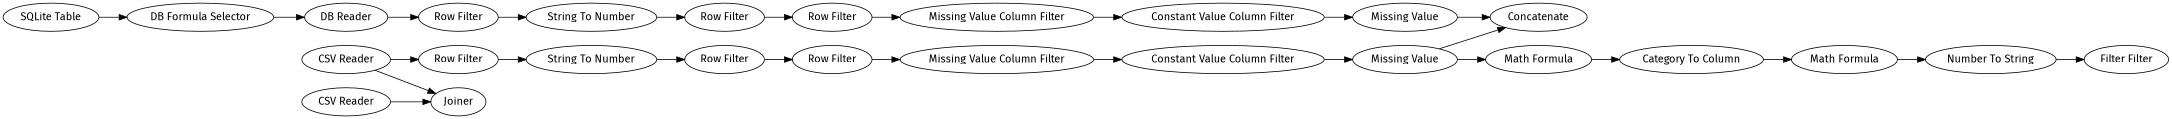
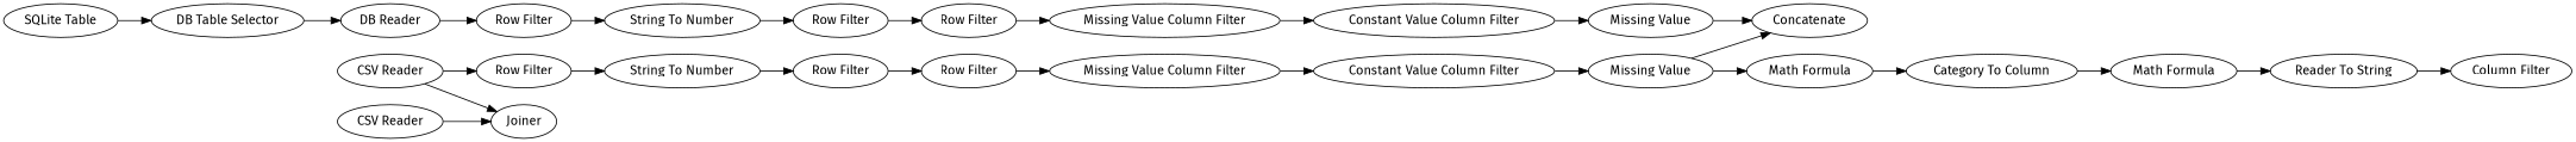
  digraph {
    fontname="Fira Sans"
    rankdir=LR
    node [fontname="Fira Sans"]
    edge [fontname="Fira Sans"]
    n1 [label="Missing Value Column Filter"]
    n2 [label="Constant Value Column Filter"]
    n3 [label="Missing Value"]
    n4 [label=Concatenate]
    n5 [label="Math Formula"]
    n6 [label="Row Filter"]
    n7 [label="Row Filter"]
    n8 [label="Row Filter"]
    n9 [label="Missing Value Column Filter"]
    n10 [label="Constant Value Column Filter"]
    n11 [label="Missing Value"]
    n12 [label="Row Filter"]
    n13 [label="String To Number"]
    n14 [label="Category To Column"]
    n15 [label="Math Formula"]
-   n16 [label="Number To String"]
-   n17 [label="Filter Filter"]
+   n16 [label="Reader To String"]
+   n17 [label="Column Filter"]
    n18 [label="SQLite Table"]
-   n19 [label="DB Formula Selector"]
+   n19 [label="DB Table Selector"]
    n20 [label="DB Reader"]
    n21 [label="Row Filter"]
    n22 [label="CSV Reader"]
    n23 [label="Row Filter"]
    n24 [label=Joiner]
    n25 [label="String To Number"]
    n26 [label="CSV Reader"]
    n1 -> n2
    n2 -> n3
    n3 -> n4
    n3 -> n5
    n5 -> n14
    n6 -> n1
    n7 -> n8
    n8 -> n9
    n9 -> n10
    n10 -> n11
    n11 -> n4
    n12 -> n6
    n13 -> n12
    n14 -> n15
    n15 -> n16
    n16 -> n17
    n18 -> n19
    n19 -> n20
    n20 -> n21
    n21 -> n25
    n22 -> n23
    n22 -> n24
    n23 -> n13
    n25 -> n7
    n26 -> n24
  }
